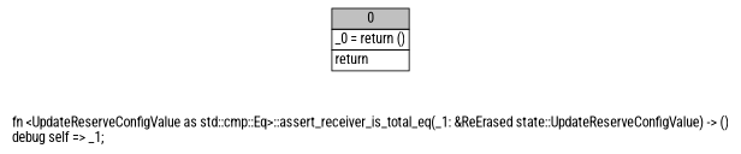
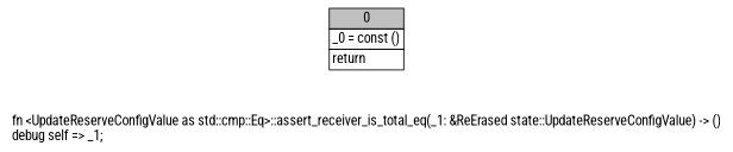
  digraph {
    fontname="Roboto Condensed"
    label=<fn &lt;UpdateReserveConfigValue as std::cmp::Eq&gt;::assert_receiver_is_total_eq(_1: &amp;ReErased state::UpdateReserveConfigValue) -&gt; ()<br align="left"/>debug self =&gt; _1;<br align="left"/>>
-   n1 [fontname="Roboto Condensed" label=<<table border="0" cellborder="1" cellspacing="0"><tr><td bgcolor="gray" align="center" colspan="1">0</td></tr><tr><td align="left" balign="left">_0 = return ()<br/></td></tr><tr><td align="left">return</td></tr></table>> shape=none]
+   n1 [fontname="Roboto Condensed" label=<<table border="0" cellborder="1" cellspacing="0"><tr><td bgcolor="gray" align="center" colspan="1">0</td></tr><tr><td align="left" balign="left">_0 = const ()<br/></td></tr><tr><td align="left">return</td></tr></table>> shape=none]
  }
